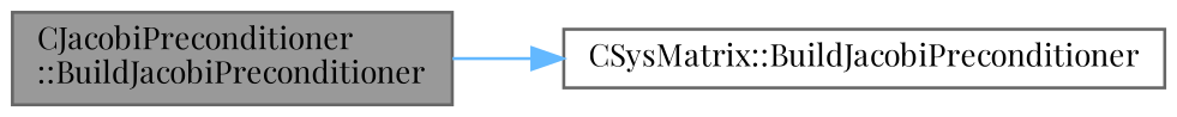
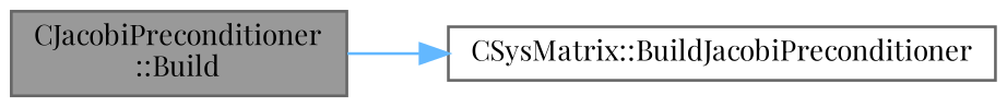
  digraph {
    rankdir=LR
    fontname="Playfair Display"
    node [fontname="Playfair Display" fontsize=10 shape=box style=filled]
-   n1 [color=gray40 fillcolor=grey60 fontcolor=black height=0.2 label="CJacobiPreconditioner\l::BuildJacobiPreconditioner" width=0.4]
+   n1 [color=gray40 fillcolor=grey60 fontcolor=black height=0.2 label="CJacobiPreconditioner\l::Build" width=0.4]
    n2 [color=grey40 fillcolor=white height=0.2 label="CSysMatrix::BuildJacobiPreconditioner" width=0.4]
    n1 -> n2 [color=steelblue1 fontname="Playfair Display" fontsize=10 labelfontname=Helvetica labelfontsize=10 style=solid]
  }
